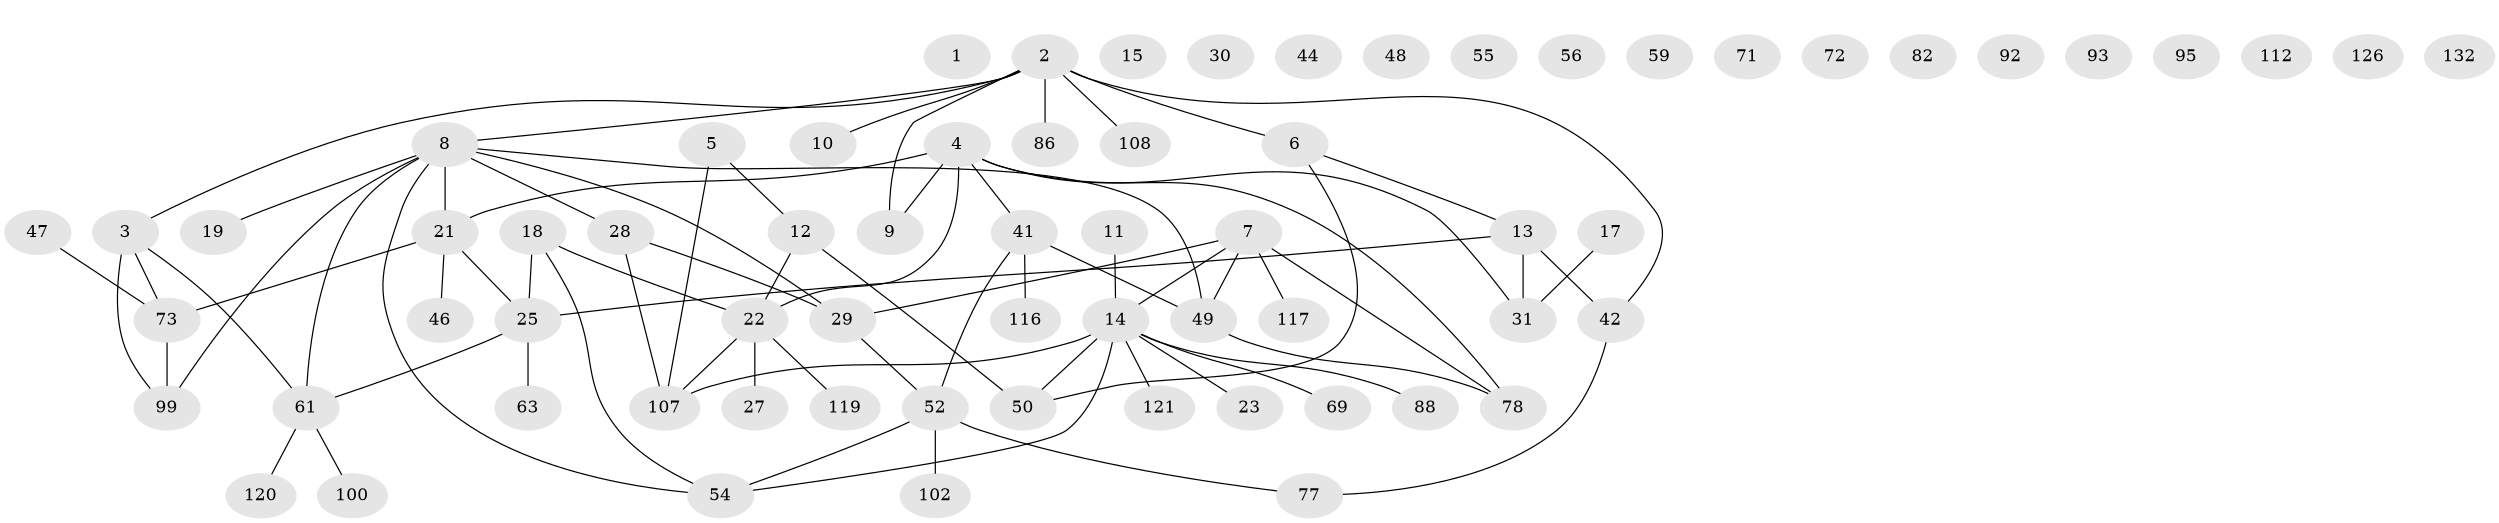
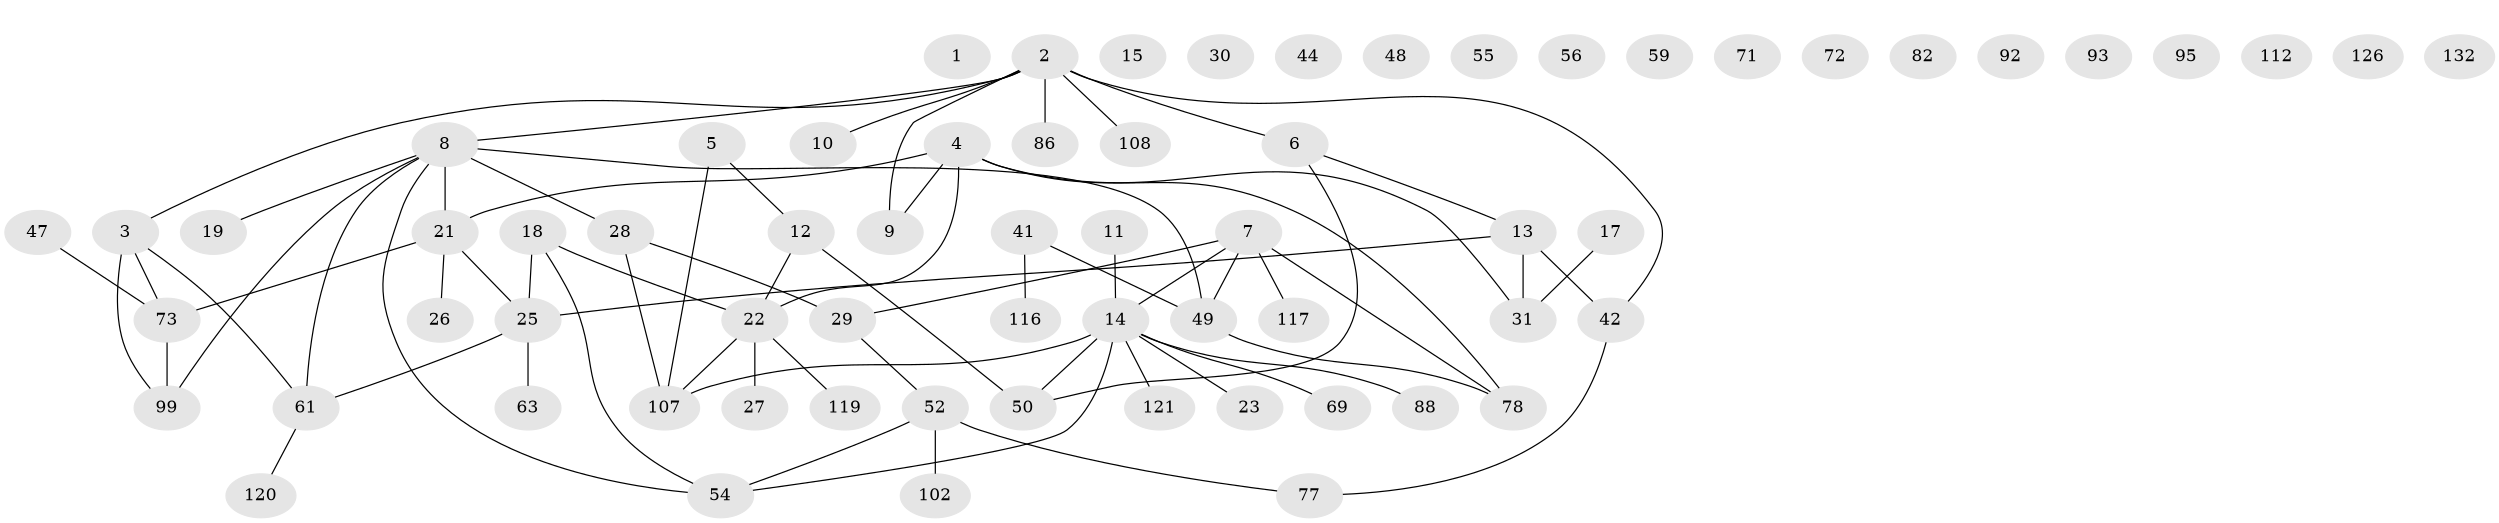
  graph {
    node [color=gray90 style=filled]
    1 [super="+36"]
    2 [super="+58+43+16"]
    3 [super="+113"]
    6 [super="+62"]
    8 [super="+105+123+40+65"]
    9
    10
    42 [super="+66+79"]
    86
    108
    61 [super="+87+68"]
    73 [super="+84"]
    99
    13 [super="+98"]
    50 [super="+109"]
    21 [super="+32+89+114"]
    29 [super="+64"]
    49 [super="+131"]
    19
    28 [super="+91"]
    54 [super="+76"]
    77 [super="+94"]
-   100
    120
    4 [super="+53+24"]
    22 [super="+57+35+60+39"]
    31 [super="+67+38"]
    41 [super="+75"]
    78 [super="+80"]
    25 [super="+46"]
-   26 [label=46]
+   26
    107
    27 [super="+34"]
    119
    52 [super="+70"]
    116
    5 [super="+20"]
    12 [super="+45"]
    7 [super="+37+81"]
    14 [super="+104+90"]
    117
    23 [super="+111"]
    69
    88 [super="+115"]
    121 [super="+125"]
    11
    63 [super="+74"]
    15
    17
    18 [super="+130"]
    102
    30
    44 [super="+103"]
    47
    48
    55
    56
    59
    71
    72
    82
    92
    93
    95
    112
    126
    132
    2 -- 3
    2 -- 6 [weight=2]
    2 -- 8
    2 -- 9
    2 -- 10
    2 -- 42
    2 -- 86
    2 -- 108
    3 -- 61
    3 -- 73
    3 -- 99
    6 -- 13
    6 -- 50
    8 -- 61
    8 -- 99
    8 -- 21
-   8 -- 29
    8 -- 49
    8 -- 19
    8 -- 28
    8 -- 54
    42 -- 77
-   61 -- 100
    61 -- 120
    73 -- 99
    13 -- 42
    13 -- 31
    13 -- 25
    21 -- 73
    21 -- 25
    21 -- 26
    29 -- 52
    49 -- 78
    28 -- 29
    28 -- 107
    4 -- 9
    4 -- 21 [weight=2]
    4 -- 22
    4 -- 31
-   4 -- 41
    4 -- 78
    22 -- 107
    22 -- 27
    22 -- 119
    41 -- 49
-   41 -- 52 [weight=2]
    41 -- 116
    25 -- 61
    25 -- 63
    52 -- 54
    52 -- 77
    52 -- 102
    5 -- 107
    5 -- 12
    12 -- 50
    12 -- 22
    7 -- 29
    7 -- 49
    7 -- 78
    7 -- 14
    7 -- 117
    14 -- 50
    14 -- 54
    14 -- 107
    14 -- 23
    14 -- 69
    14 -- 88
    14 -- 121
    11 -- 14
    17 -- 31
    18 -- 54
    18 -- 22
    18 -- 25
    47 -- 73
  }
